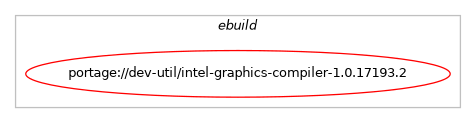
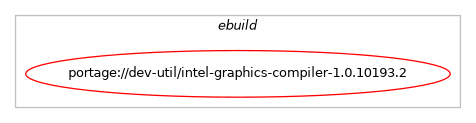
  digraph {
    compound=true
    concentrate=true
    fontname=Helvetica
    fontsize=10
    newrank=true
    rankdir=LR
    ranksep=1.5
-   n1 [color=red fontname=Helvetica fontsize=10 label="portage://dev-util/intel-graphics-compiler-1.0.17193.2" width=4]
+   n1 [color=red fontname=Helvetica fontsize=10 label="portage://dev-util/intel-graphics-compiler-1.0.10193.2" width=4]
    subgraph cluster_1 {
      color=gray
      label=<<i>ebuild</i>>
      n1
    }
    subgraph cluster_2 {
      color=gray
      label=<<i>dependencies</i>>
      subgraph cluster_3 {
        color=gray
        fillcolor="#eeeeee"
        label=<<i>compile</i>>
        style=filled
      }
      subgraph cluster_4 {
        color=gray
        fillcolor="#eeeeee"
        label=<<i>compile and run</i>>
        style=filled
      }
      subgraph cluster_5 {
        color=gray
        fillcolor="#eeeeee"
        label=<<i>run</i>>
        style=filled
      }
    }
    subgraph cluster_6 {
      color=gray
      label=<<i>candidates</i>>
      rank=same
    }
  }
